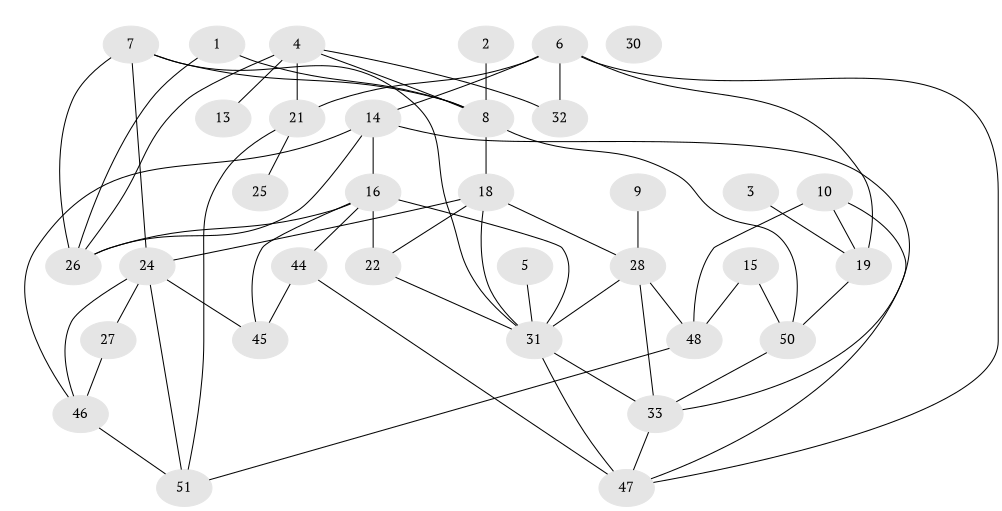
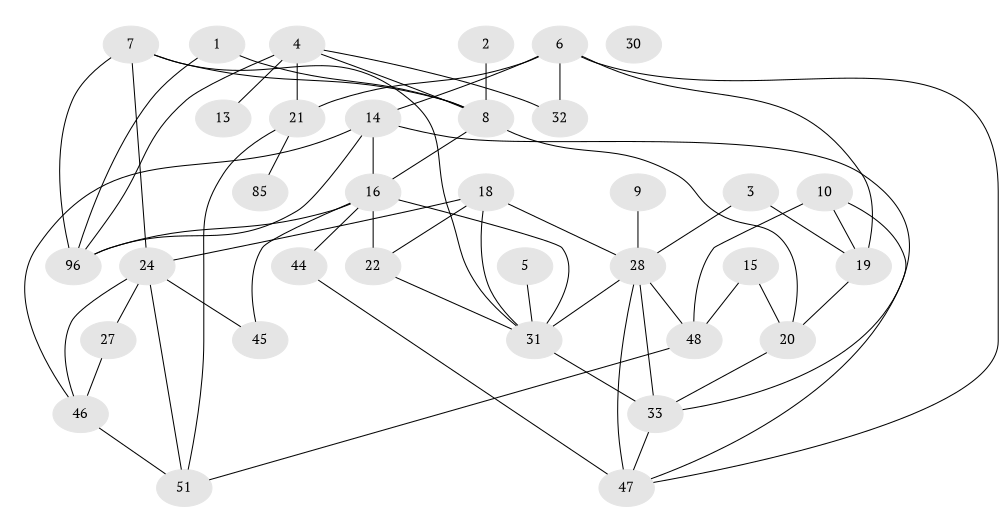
  graph {
    fontname="PT Serif"
    node [color=gray90 fontname="PT Serif" style=filled]
    edge [fontname="PT Serif"]
    8 [super="+38"]
    16 [super="+17"]
-   20 [super="+23" label=50]
+   20 [super="+23"]
    1
-   26 [super="+34"]
+   26 [super="+34" label=96]
    2
    19 [super="+42"]
    3
    28 [super="+41"]
    31 [super="+49"]
    48 [super="+55"]
    33 [super="+37"]
    4 [super="+35"]
    13
    21 [super="+43"]
    32
-   25
+   25 [label=85]
    51 [super="+53"]
    47 [super="+50"]
    5
    6 [super="+11"]
    14 [super="+39"]
    46
    7 [super="+12"]
    24 [super="+36"]
    45
    27 [super="+40"]
    22 [super="+29"]
    44 [super="+54"]
    9
    10
    15
    18 [super="+52"]
    30
-   8 -- 18
+   8 -- 16
    8 -- 20
    16 -- 26 [weight=2]
    16 -- 31
    16 -- 45
    16 -- 22
    16 -- 44
    20 -- 33
    1 -- 8
    1 -- 26
    2 -- 8
    19 -- 20
    3 -- 19
+   3 -- 28
    28 -- 31
    28 -- 48
    28 -- 33
    31 -- 33
-   31 -- 47
+   28 -- 47
    48 -- 51
    33 -- 47
    4 -- 8
    4 -- 26
    4 -- 13
    4 -- 21
    4 -- 32
    21 -- 25
    21 -- 51
    5 -- 31
    6 -- 19
    6 -- 21
    6 -- 32
    6 -- 47
    6 -- 14
    14 -- 16
    14 -- 26
    14 -- 33
    14 -- 46
    46 -- 51
    7 -- 8
    7 -- 26
    7 -- 31
    7 -- 24
    24 -- 51
    24 -- 46
    24 -- 45
    24 -- 27
    27 -- 46
    22 -- 31
    44 -- 47
-   44 -- 45
    9 -- 28
    10 -- 19
    10 -- 48
    10 -- 47
    15 -- 20
    15 -- 48
    18 -- 28
    18 -- 31
    18 -- 24
    18 -- 22
  }
